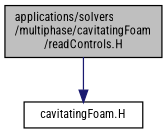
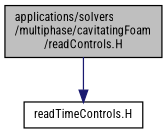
  digraph {
    fontname="Roboto Condensed"
    node [color=black fontname="Roboto Condensed" fontsize=10 shape=record]
    n1 [fillcolor=grey75 fontcolor=black height=0.2 label="applications/solvers\l/multiphase/cavitatingFoam\l/readControls.H" style=filled width=0.4]
-   n2 [height=0.2 label="cavitatingFoam.H" width=0.4]
+   n2 [height=0.2 label="readTimeControls.H" width=0.4]
    n1 -> n2 [color=midnightblue fontname="Roboto Condensed" fontsize=10 labelfontname=Helvetica labelfontsize=10 style=solid]
  }
